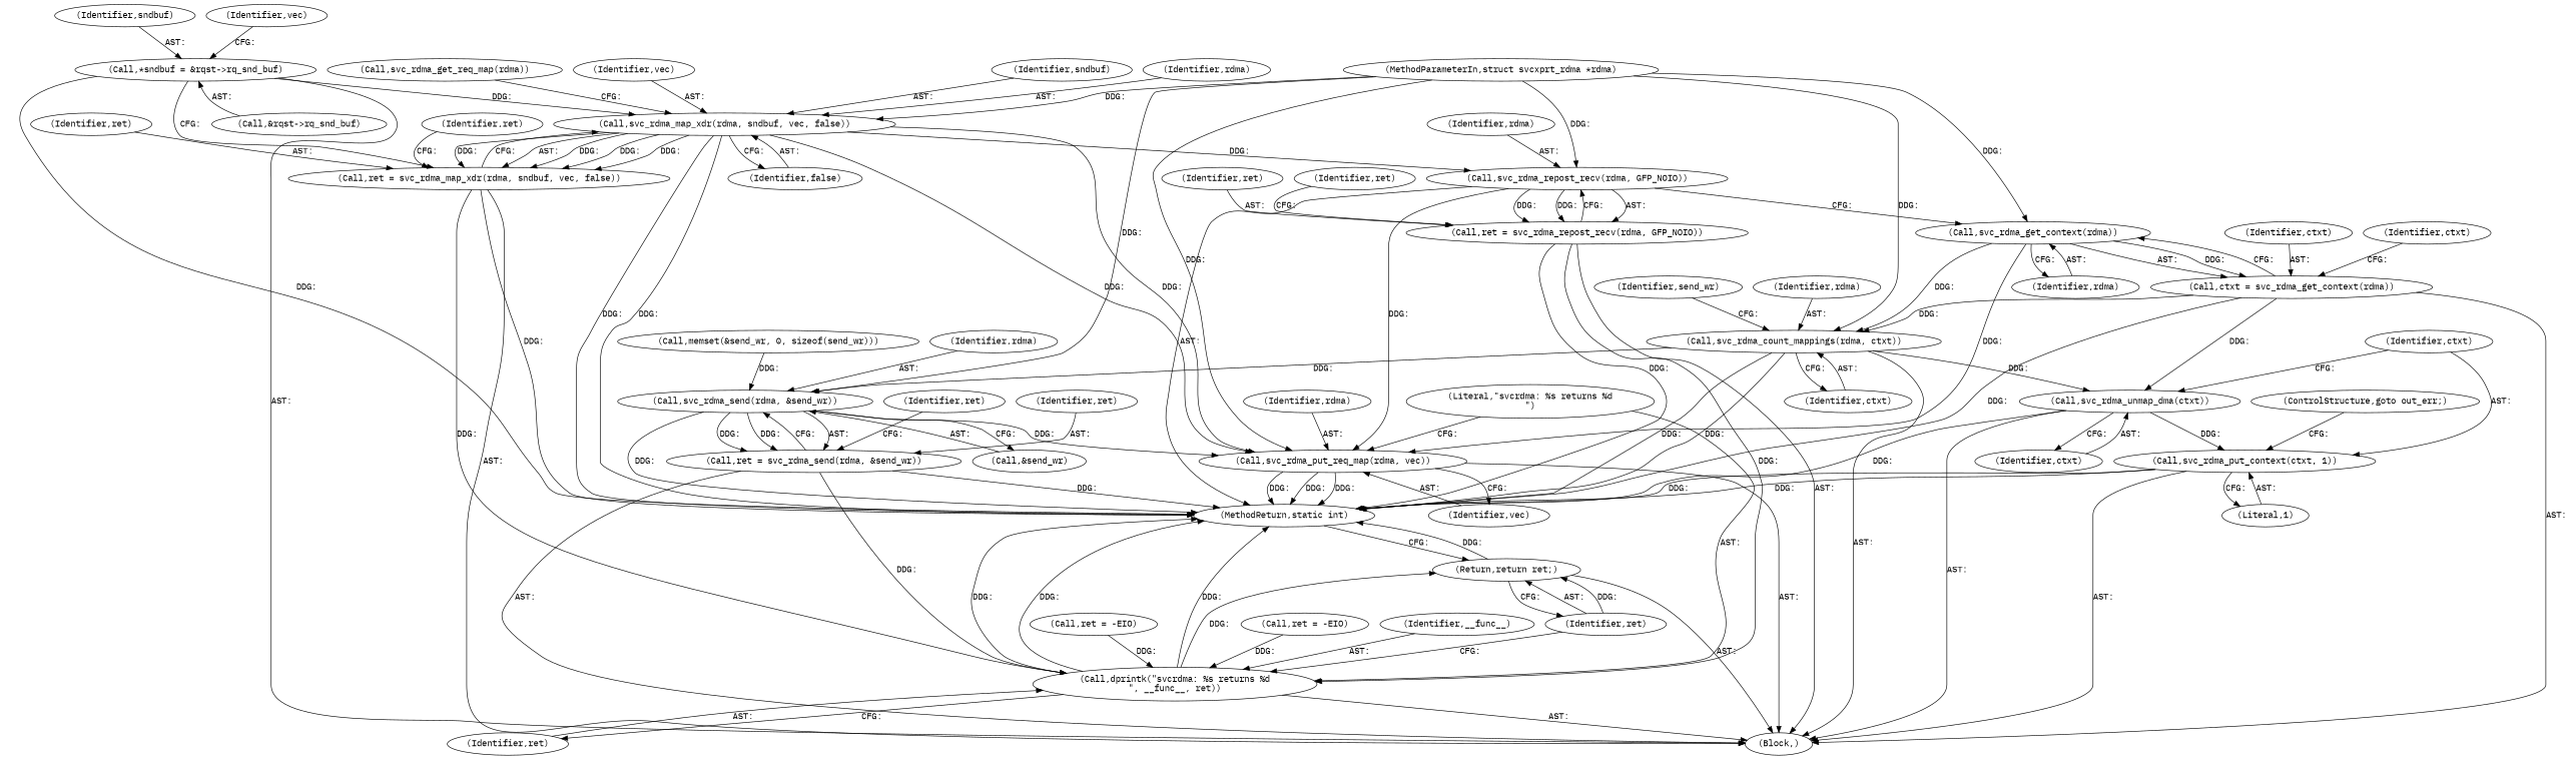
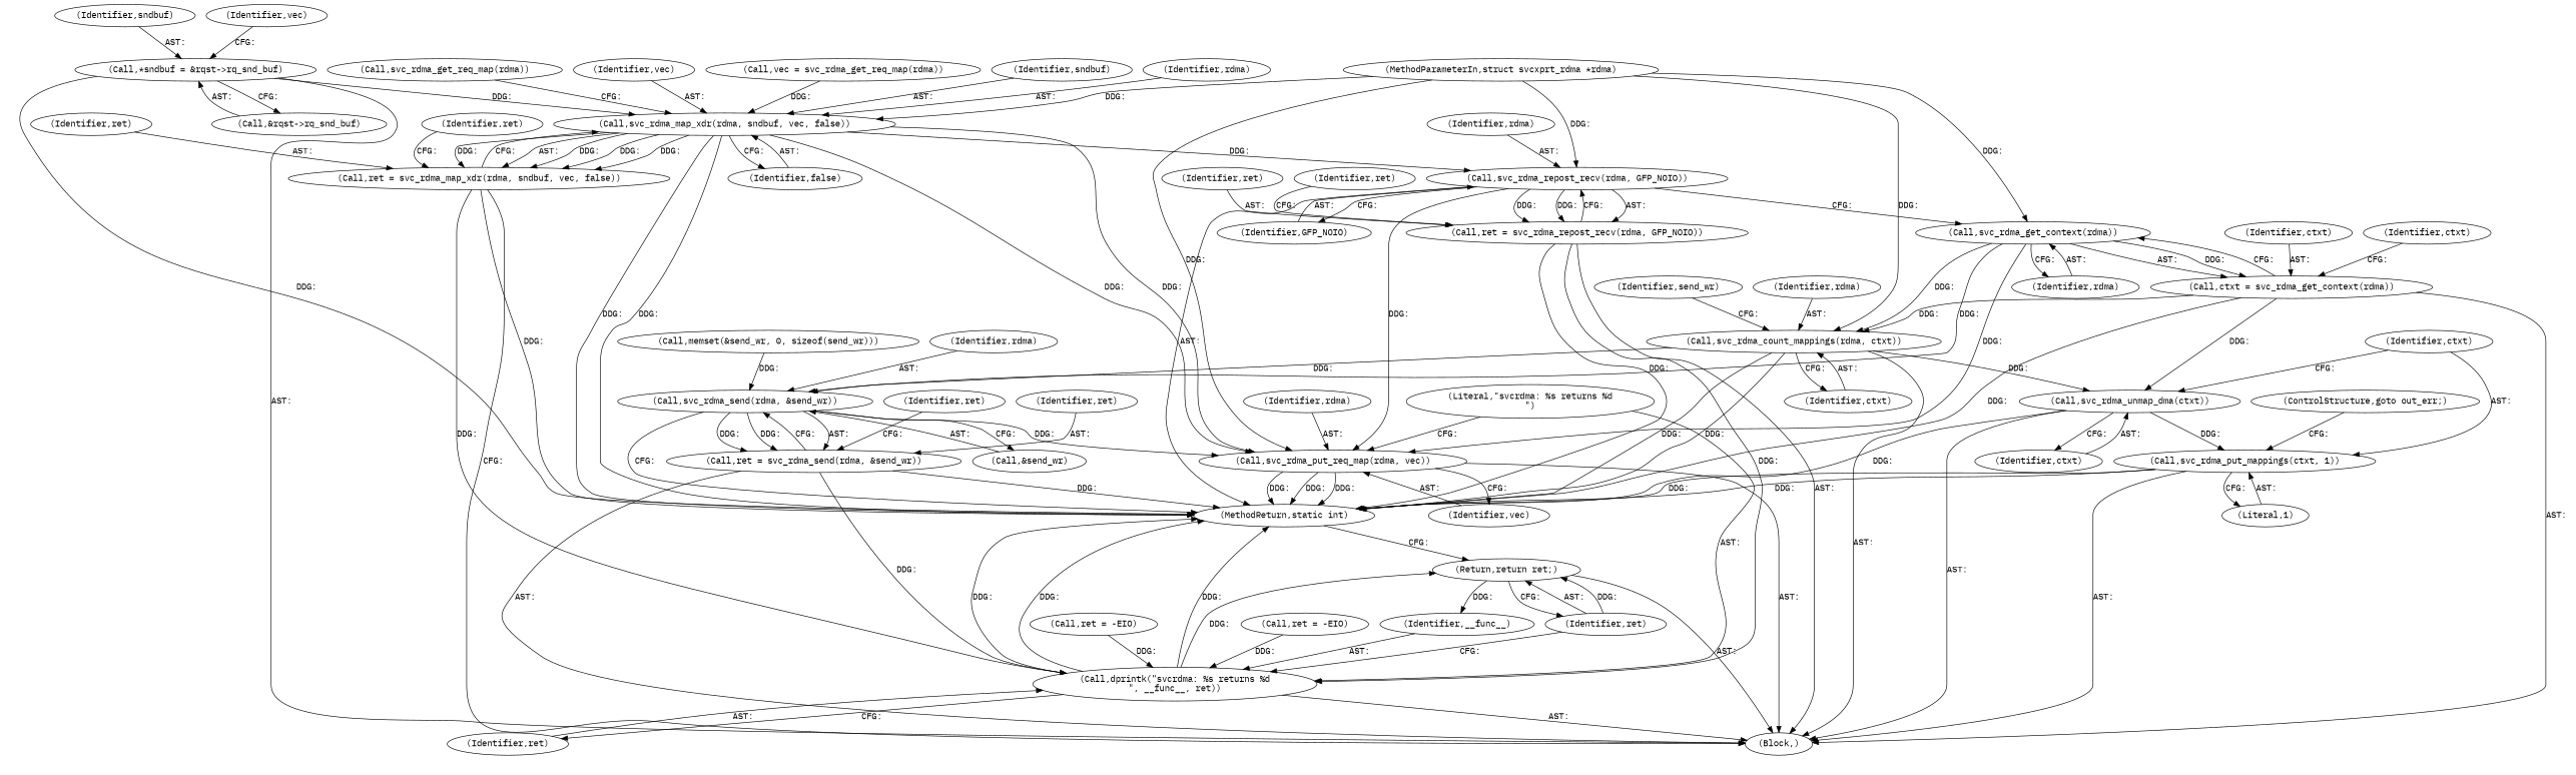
  digraph {
    fontname="IBM Plex Mono"
    node [fontname="IBM Plex Mono"]
    edge [fontname="IBM Plex Mono"]
    n1 [label="(Call,*sndbuf = &rqst->rq_snd_buf)"]
    n2 [label="(Call,svc_rdma_map_xdr(rdma, sndbuf, vec, false))"]
    n3 [label="(Call,&rqst->rq_snd_buf)"]
    n4 [label="(Block,)"]
    n5 [label="(MethodReturn,static int)"]
    n6 [label="(Call,ret = svc_rdma_map_xdr(rdma, sndbuf, vec, false))"]
    n7 [label="(Call,svc_rdma_repost_recv(rdma, GFP_NOIO))"]
    n8 [label="(Call,svc_rdma_put_req_map(rdma, vec))"]
    n9 [label="(Identifier,false)"]
    n10 [label="(Return,return ret;)"]
    n11 [label="(Call,dprintk(\"svcrdma: %s returns %d\n\", __func__, ret))"]
    n12 [label="(Call,ret = svc_rdma_repost_recv(rdma, GFP_NOIO))"]
    n13 [label="(Call,svc_rdma_get_context(rdma))"]
+   n14 [label="(Identifier,GFP_NOIO)"]
    n15 [label="(Identifier,vec)"]
    n16 [label="(Identifier,ret)"]
    n17 [label="(Identifier,ret)"]
    n18 [label="(Call,ctxt = svc_rdma_get_context(rdma))"]
    n19 [label="(Call,svc_rdma_count_mappings(rdma, ctxt))"]
    n20 [label="(Identifier,rdma)"]
    n21 [label="(Call,svc_rdma_unmap_dma(ctxt))"]
    n22 [label="(Call,svc_rdma_send(rdma, &send_wr))"]
    n23 [label="(Identifier,ctxt)"]
-   n24 [label="(Call,svc_rdma_put_context(ctxt, 1))"]
+   n24 [label="(Call,svc_rdma_put_mappings(ctxt, 1))"]
    n25 [label="(Identifier,ctxt)"]
    n26 [label="(Call,ret = svc_rdma_send(rdma, &send_wr))"]
    n27 [label="(Call,&send_wr)"]
    n28 [label="(Literal,1)"]
    n29 [label="(Identifier,rdma)"]
    n30 [label="(Call,ret = -EIO)"]
    n31 [label="(Identifier,rdma)"]
    n32 [label="(Call,memset(&send_wr, 0, sizeof(send_wr)))"]
    n33 [label="(Literal,\"svcrdma: %s returns %d\n\")"]
    n34 [label="(Identifier,ret)"]
    n35 [label="(Identifier,rdma)"]
    n36 [label="(Call,ret = -EIO)"]
    n37 [label="(Identifier,ctxt)"]
    n38 [label="(Call,svc_rdma_get_req_map(rdma))"]
    n39 [label="(Identifier,__func__)"]
    n40 [label="(ControlStructure,goto out_err;)"]
    n41 [label="(Identifier,ret)"]
    n42 [label="(MethodParameterIn,struct svcxprt_rdma *rdma)"]
    n43 [label="(Identifier,ctxt)"]
    n44 [label="(Identifier,ret)"]
    n45 [label="(Identifier,rdma)"]
    n46 [label="(Identifier,vec)"]
    n47 [label="(Identifier,ret)"]
    n48 [label="(Identifier,sndbuf)"]
    n49 [label="(Identifier,ret)"]
    n50 [label="(Identifier,vec)"]
+   n51 [label="(Call,vec = svc_rdma_get_req_map(rdma))"]
    n52 [label="(Identifier,rdma)"]
    n53 [label="(Identifier,ret)"]
    n54 [label="(Identifier,send_wr)"]
    n55 [label="(Identifier,ctxt)"]
    n56 [label="(Identifier,sndbuf)"]
    n1 -> n2 [label="DDG: "]
-   n1 -> n6 [label="CFG: "]
+   n1 -> n3 [label="CFG: "]
    n1 -> n4 [label="AST: "]
    n1 -> n5 [label="DDG: "]
    n2 -> n5 [label="DDG: "]
    n2 -> n5 [label="DDG: "]
    n2 -> n6 [label="AST: "]
    n2 -> n6 [label="DDG: "]
    n2 -> n6 [label="DDG: "]
    n2 -> n6 [label="DDG: "]
    n2 -> n6 [label="DDG: "]
    n2 -> n7 [label="DDG: "]
    n2 -> n8 [label="DDG: "]
    n2 -> n8 [label="DDG: "]
    n2 -> n9 [label="CFG: "]
    n3 -> n1 [label="AST: "]
    n5 -> n10 [label="CFG: "]
    n6 -> n2 [label="CFG: "]
-   n6 -> n4 [label="AST: "]
+   n6 -> n4 [label="CFG: "]
    n6 -> n5 [label="DDG: "]
    n6 -> n11 [label="DDG: "]
    n7 -> n5 [label="AST: "]
    n7 -> n8 [label="DDG: "]
    n7 -> n12 [label="AST: "]
    n7 -> n12 [label="DDG: "]
    n7 -> n12 [label="DDG: "]
    n7 -> n13 [label="CFG: "]
+   n7 -> n14 [label="CFG: "]
    n8 -> n4 [label="AST: "]
    n8 -> n5 [label="DDG: "]
    n8 -> n5 [label="DDG: "]
    n8 -> n5 [label="DDG: "]
    n8 -> n15 [label="CFG: "]
    n9 -> n2 [label="AST: "]
    n10 -> n4 [label="AST: "]
-   n10 -> n5 [label="DDG: "]
+   n10 -> n39 [label="DDG: "]
    n10 -> n17 [label="CFG: "]
    n11 -> n4 [label="AST: "]
    n11 -> n5 [label="DDG: "]
    n11 -> n5 [label="DDG: "]
    n11 -> n5 [label="DDG: "]
    n11 -> n10 [label="DDG: "]
    n11 -> n16 [label="CFG: "]
    n12 -> n4 [label="AST: "]
    n12 -> n5 [label="DDG: "]
    n12 -> n7 [label="CFG: "]
    n12 -> n11 [label="DDG: "]
    n13 -> n8 [label="DDG: "]
    n13 -> n18 [label="AST: "]
    n13 -> n18 [label="DDG: "]
    n13 -> n19 [label="DDG: "]
    n13 -> n20 [label="CFG: "]
+   n14 -> n7 [label="AST: "]
    n15 -> n8 [label="AST: "]
    n16 -> n11 [label="AST: "]
    n17 -> n10 [label="AST: "]
    n17 -> n10 [label="DDG: "]
    n17 -> n11 [label="CFG: "]
    n18 -> n4 [label="AST: "]
    n18 -> n5 [label="DDG: "]
    n18 -> n13 [label="CFG: "]
    n18 -> n19 [label="DDG: "]
    n18 -> n21 [label="DDG: "]
    n19 -> n4 [label="AST: "]
    n19 -> n5 [label="DDG: "]
    n19 -> n5 [label="DDG: "]
    n19 -> n21 [label="DDG: "]
    n19 -> n22 [label="DDG: "]
    n19 -> n23 [label="CFG: "]
    n20 -> n13 [label="AST: "]
    n21 -> n4 [label="AST: "]
    n21 -> n5 [label="DDG: "]
    n21 -> n24 [label="DDG: "]
    n21 -> n25 [label="CFG: "]
-   n22 -> n5 [label="DDG: "]
+   n22 -> n5 [label="CFG: "]
    n22 -> n8 [label="DDG: "]
    n22 -> n26 [label="AST: "]
    n22 -> n26 [label="DDG: "]
    n22 -> n26 [label="DDG: "]
    n22 -> n27 [label="CFG: "]
    n23 -> n19 [label="AST: "]
    n24 -> n4 [label="AST: "]
    n24 -> n5 [label="DDG: "]
    n24 -> n5 [label="DDG: "]
    n24 -> n28 [label="CFG: "]
    n25 -> n21 [label="AST: "]
    n26 -> n4 [label="AST: "]
    n26 -> n5 [label="DDG: "]
    n26 -> n11 [label="DDG: "]
    n26 -> n22 [label="CFG: "]
    n27 -> n22 [label="AST: "]
    n28 -> n24 [label="AST: "]
    n29 -> n22 [label="AST: "]
    n30 -> n11 [label="DDG: "]
    n31 -> n2 [label="AST: "]
    n32 -> n22 [label="DDG: "]
    n33 -> n8 [label="CFG: "]
    n33 -> n11 [label="AST: "]
    n34 -> n12 [label="AST: "]
    n35 -> n8 [label="AST: "]
    n36 -> n11 [label="DDG: "]
    n37 -> n21 [label="CFG: "]
    n37 -> n24 [label="AST: "]
    n38 -> n2 [label="CFG: "]
    n39 -> n11 [label="AST: "]
    n40 -> n24 [label="CFG: "]
    n41 -> n6 [label="AST: "]
    n42 -> n2 [label="DDG: "]
    n42 -> n7 [label="DDG: "]
    n42 -> n8 [label="DDG: "]
    n42 -> n13 [label="DDG: "]
    n42 -> n19 [label="DDG: "]
-   n42 -> n22 [label="DDG: "]
+   n13 -> n22 [label="DDG: "]
    n43 -> n18 [label="AST: "]
    n44 -> n12 [label="CFG: "]
    n45 -> n19 [label="AST: "]
    n46 -> n2 [label="AST: "]
    n47 -> n6 [label="CFG: "]
    n48 -> n1 [label="AST: "]
    n49 -> n26 [label="CFG: "]
    n50 -> n1 [label="CFG: "]
+   n51 -> n2 [label="DDG: "]
    n52 -> n7 [label="AST: "]
    n53 -> n26 [label="AST: "]
    n54 -> n19 [label="CFG: "]
    n55 -> n18 [label="CFG: "]
    n56 -> n2 [label="AST: "]
  }
